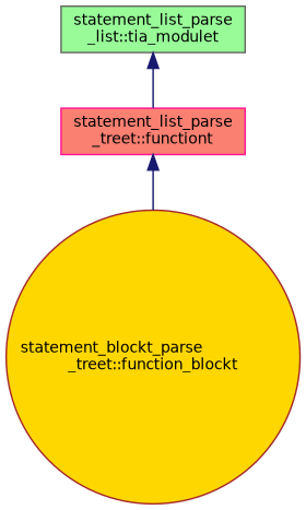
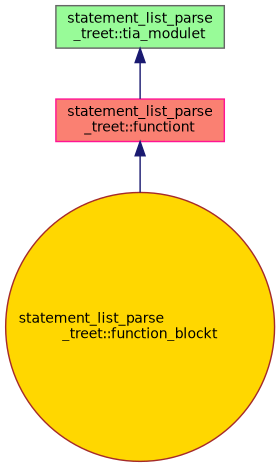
  digraph {
    node [fontname=Helvetica fontsize=10 shape=box style=filled]
    edge [color=midnightblue dir=back fontname=Helvetica fontsize=10 labelfontname=Helvetica labelfontsize=10 style=solid]
-   n1 [color=gray40 fillcolor=palegreen fontcolor=black height=0.2 label="statement_list_parse\l_list::tia_modulet" width=0.4]
+   n1 [color=gray40 fillcolor=palegreen fontcolor=black height=0.2 label="statement_list_parse\l_treet::tia_modulet" width=0.4]
    n2 [color=deeppink fillcolor=salmon height=0.2 label="statement_list_parse\l_treet::functiont" width=0.4]
-   n3 [color=brown fillcolor=gold height=0.2 label="statement_blockt_parse\l_treet::function_blockt" shape=circle width=0.4]
+   n3 [color=brown fillcolor=gold height=0.2 label="statement_list_parse\l_treet::function_blockt" shape=circle width=0.4]
    n1 -> n2
    n2 -> n3
  }
